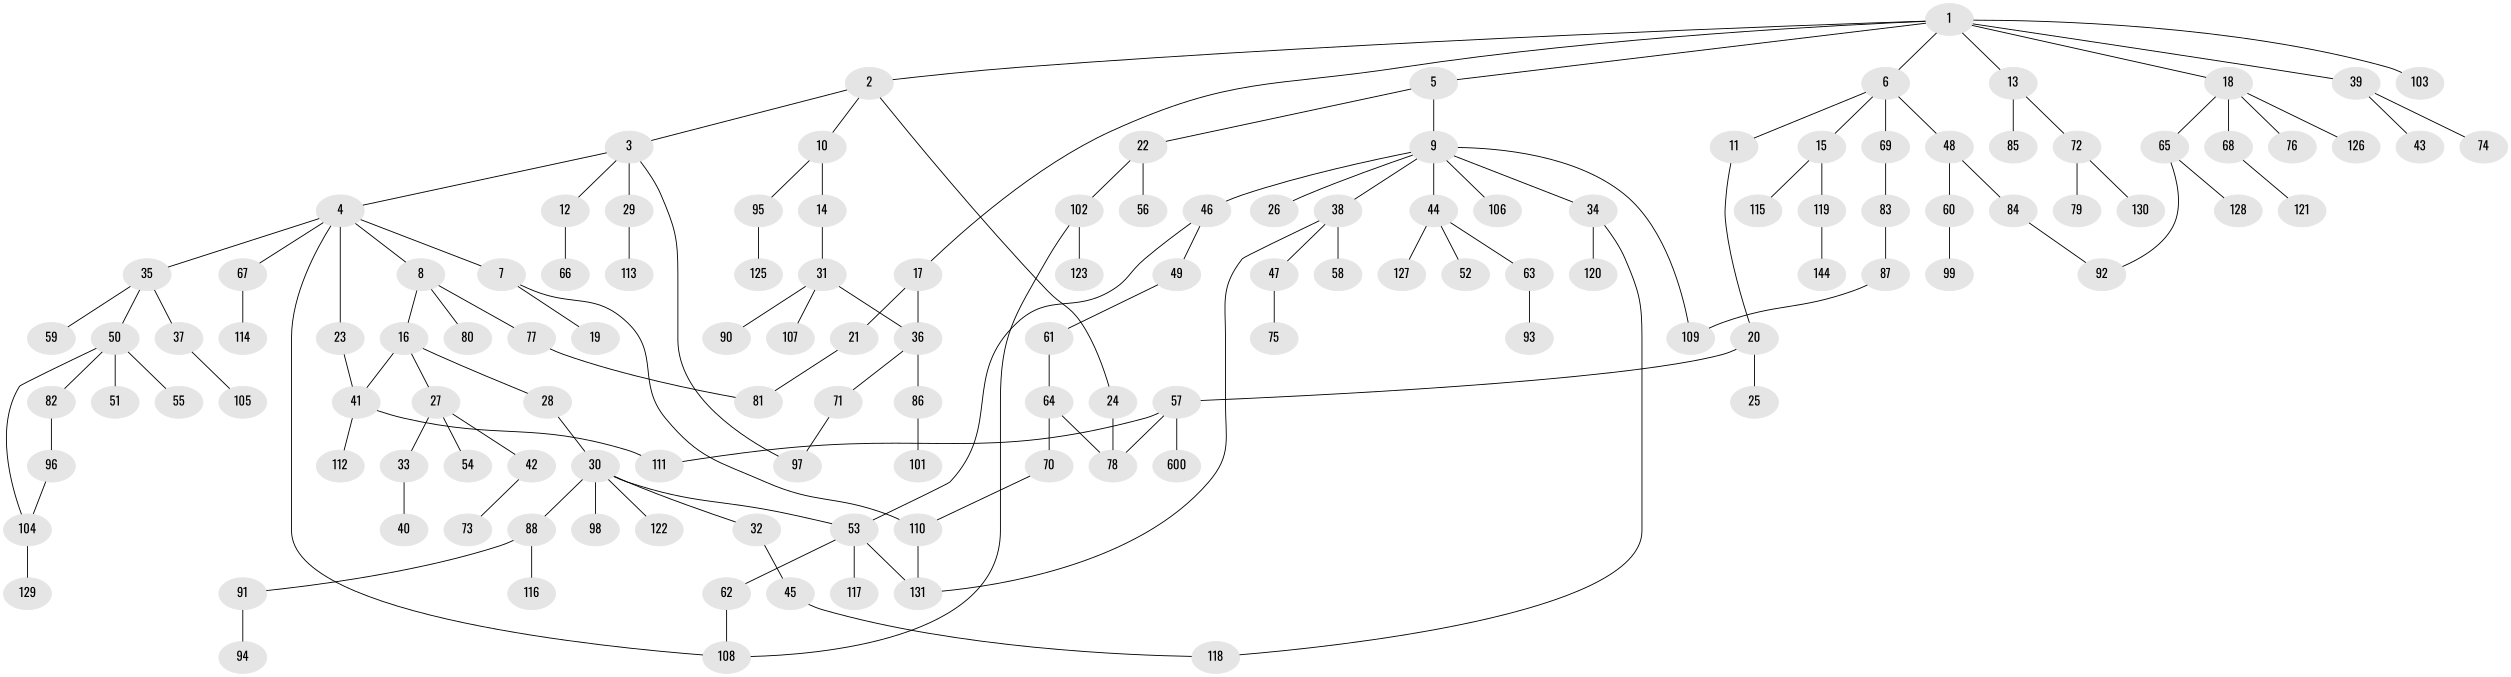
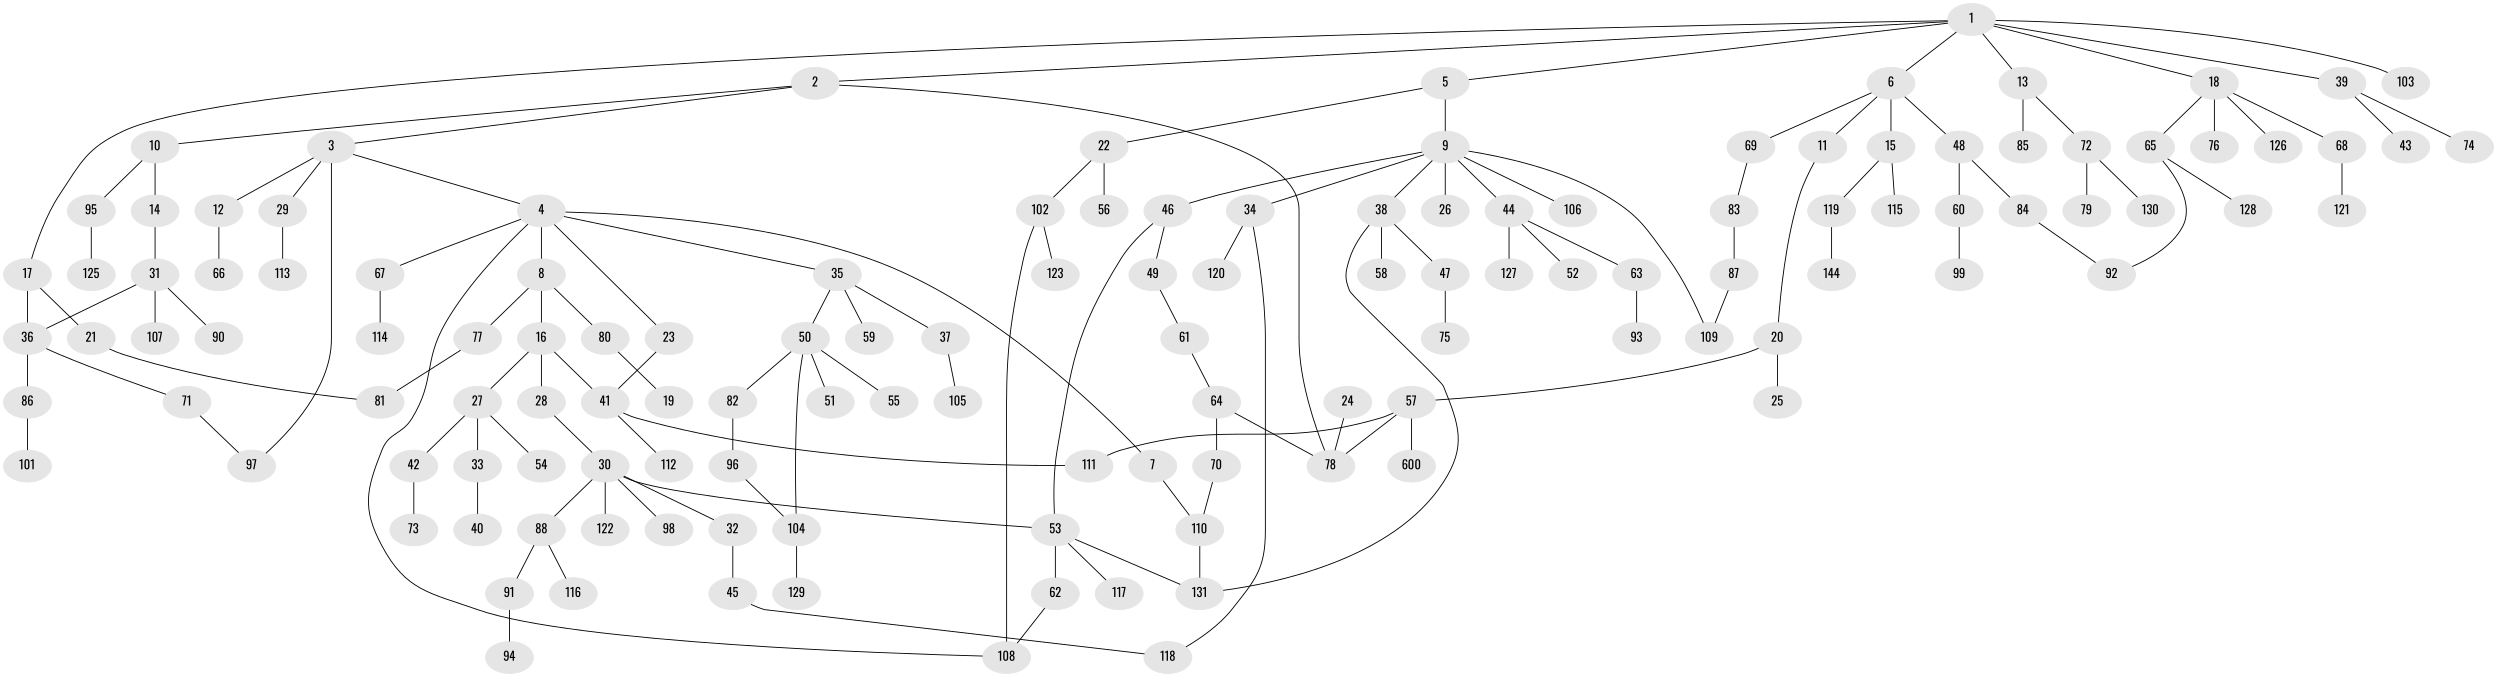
  graph {
    fontname=Oswald
    node [color=gray90 fontname=Oswald style=filled]
    edge [fontname=Oswald]
    1
    2
    5
    6
    13
    17
    18
    39
    103
    3
    10
    24
    9
    22
    11
    15
    48
    69
    72
    85
    21
    36
    65
    68
    76
    126
    43
    74
    4
    12
    29
    97
    14
    95
    78
    7
    8
    23
    35
    67
    108
    66
    113
    19
    110
    16
    77
    80
    41
    37
    50
    59
    114
    26
    34
    38
    44
    46
    106
    109
    56
    102
    20
    115
    119
    60
    84
    83
    131
    27
    28
    81
    118
    120
    47
    58
    52
    63
    127
    53
    49
    31
    125
    25
    57
    79
    130
    90
    107
    n90 [label=144]
    33
    42
    54
    30
    111
    112
    71
    86
    92
    128
    121
    n102 [label=600]
    123
    40
    73
    32
    88
    98
    122
    45
    62
    117
    91
    116
    105
    51
    55
    82
    104
    101
    75
    93
    61
    99
    64
    96
    129
    70
    87
    94
    1 -- 2
    1 -- 5
    1 -- 6
    1 -- 13
    1 -- 17
    1 -- 18
    1 -- 39
    1 -- 103
    2 -- 3
    2 -- 10
-   2 -- 24
+   2 -- 78
    5 -- 9
    5 -- 22
    6 -- 11
    6 -- 15
    6 -- 48
    6 -- 69
    13 -- 72
    13 -- 85
    17 -- 21
    17 -- 36
    18 -- 65
    18 -- 68
    18 -- 76
    18 -- 126
    39 -- 43
    39 -- 74
    3 -- 4
    3 -- 12
    3 -- 29
    3 -- 97
    10 -- 14
    10 -- 95
    24 -- 78
    9 -- 26
    9 -- 34
    9 -- 38
    9 -- 44
    9 -- 46
    9 -- 106
    9 -- 109
    22 -- 56
    22 -- 102
    11 -- 20
    15 -- 115
    15 -- 119
    48 -- 60
    48 -- 84
    69 -- 83
    72 -- 79
    72 -- 130
    21 -- 81
    36 -- 71
    36 -- 86
    65 -- 92
    65 -- 128
    68 -- 121
    4 -- 7
    4 -- 8
    4 -- 23
    4 -- 35
    4 -- 67
    4 -- 108
    12 -- 66
    29 -- 113
    14 -- 31
    95 -- 125
-   7 -- 19
+   80 -- 19
    7 -- 110
    8 -- 16
    8 -- 77
    8 -- 80
    23 -- 41
    35 -- 37
    35 -- 50
    35 -- 59
    67 -- 114
    110 -- 131
    16 -- 41
    16 -- 27
    16 -- 28
    77 -- 81
    41 -- 111
    41 -- 112
    37 -- 105
    50 -- 51
    50 -- 55
    50 -- 82
    50 -- 104
    34 -- 118
    34 -- 120
    38 -- 131
    38 -- 47
    38 -- 58
    44 -- 52
    44 -- 63
    44 -- 127
    46 -- 53
    46 -- 49
    102 -- 108
    102 -- 123
    20 -- 25
    20 -- 57
    119 -- n90
    60 -- 99
    84 -- 92
    83 -- 87
    27 -- 33
    27 -- 42
    27 -- 54
    28 -- 30
    47 -- 75
    63 -- 93
    53 -- 131
    53 -- 62
    53 -- 117
    49 -- 61
    31 -- 36
    31 -- 90
    31 -- 107
    57 -- 78
    57 -- 111
    57 -- n102
    33 -- 40
    42 -- 73
    30 -- 53
    30 -- 32
    30 -- 88
    30 -- 98
    30 -- 122
    71 -- 97
    86 -- 101
    32 -- 45
    88 -- 91
    88 -- 116
    45 -- 118
    62 -- 108
    91 -- 94
    82 -- 96
    104 -- 129
    61 -- 64
    64 -- 78
    64 -- 70
    96 -- 104
    70 -- 110
    87 -- 109
  }
